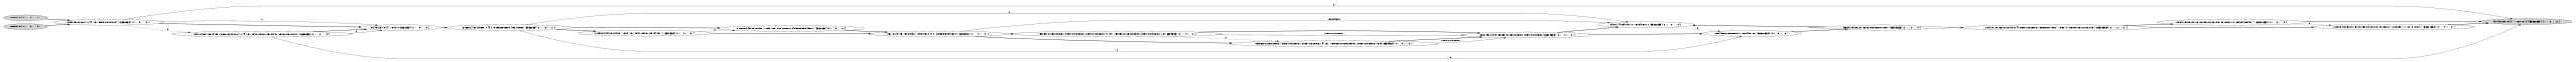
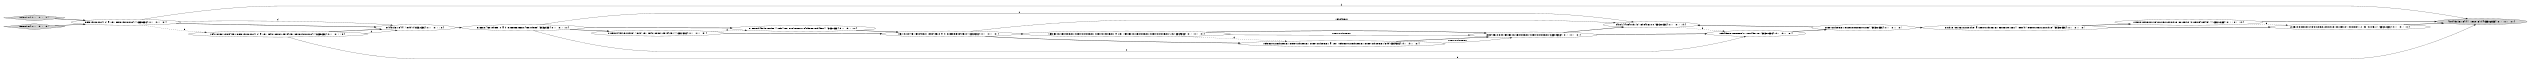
  digraph {
    fontname="DejaVu Sans Mono"
    rankdir=LR
    node [fillcolor=white fontname="DejaVu Sans Mono" shape=ellipse style=filled]
    edge [fontname="DejaVu Sans Mono" style=bold]
    n1 [label="Publisher.all().add(d)@@@4@@@['1', '1', '1']"]
    n2 [label="FreeStyleProject p = j.createFreeStyleProject()@@@6@@@['1', '1', '1']"]
    n3 [label="p.getPublishersList().add(new BrokenFormValidatorBuilder())@@@7@@@['0', '0', '1']"]
    n4 [label="webclient.getPage(p,\"configure\")@@@11@@@['0', '0', '1']"]
    n5 [label="clickAllHelpLinks(webclient,p)@@@11@@@['1', '1', '0']"]
    n6 [label="p.getPublishersList().add(new HelpNotFoundBuilder())@@@7@@@['1', '1', '0']"]
    n7 [label="JenkinsRule.WebClient webclient = j.createWebClient()@@@8@@@['1', '1', '1']"]
    n8 [label="WebResponseListener.StatusListener statusListener = new WebResponseListener.StatusListener(404)@@@9@@@['1', '1', '0']"]
    n9 [label="WebResponseListener.StatusListener statusListener = new WebResponseListener.StatusListener(500)@@@9@@@['0', '0', '1']"]
    n10 [label="Assert.assertTrue(contentAsString.contains(\"doCheckXyz is broken\"))@@@14@@@['0', '0', '1']"]
    n11 [fillcolor=lightgray label="{Publisher.all().remove(d)}@@@16@@@['1', '1', '1']"]
-   n12 [label="statusListener.assertHasResponses()@@@12@@@['1', '1', '1']" shape=diamond]
+   n12 [label="statusListener.assertHasResponses()@@@12@@@['1', '1', '1']"]
    n13 [label="webclient.addWebResponseListener(statusListener)@@@10@@@['1', '1', '1']"]
    n14 [label="HelpNotFoundBuilder.DescriptorImpl d = new HelpNotFoundBuilder.DescriptorImpl()@@@3@@@['0', '1', '0']"]
    n15 [label="String contentAsString = statusListener.getResponses().get(0).getContentAsString()@@@13@@@['1', '1', '1']"]
    n16 [label="Assert.assertTrue(contentAsString.contains(d.getHelpFile()))@@@14@@@['1', '1', '0']"]
-   n17 [fillcolor=lightgray label="negative['0', '0', '1']"]
+   n17 [fillcolor=lightgray label="negative['0', '0', '1']" shape=diamond]
    n18 [label="DescriptorImpl d = new DescriptorImpl()@@@3@@@['1', '0', '1']"]
-   n19 [fillcolor=lightgray label="negative['1', '0', '0']"]
+   n19 [fillcolor=lightgray label="negative['1', '0', '0']" shape=diamond]
    n1 -> n2
    n2 -> n3
    n2 -> n4 [label=p style=solid]
    n2 -> n5 [label=p style=solid]
    n2 -> n6
    n3 -> n7
    n4 -> n12
    n5 -> n4 [label=0 style=dashed]
    n6 -> n3 [label=0 style=dashed]
    n6 -> n7
    n7 -> n5 [label=webclient style=solid]
    n7 -> n8
    n7 -> n9
    n8 -> n9 [label=0 style=dashed]
    n8 -> n13
    n8 -> n13 [label=statusListener style=solid]
    n9 -> n13
    n9 -> n13 [label=statusListener style=solid]
    n10 -> n11
    n12 -> n5
    n12 -> n15
    n13 -> n4
    n13 -> n5
    n14 -> n1
    n14 -> n1 [label=d style=solid]
    n14 -> n11 [label=d style=solid]
    n15 -> n10
    n15 -> n16
    n16 -> n10 [label=0 style=dashed]
    n16 -> n11
    n17 -> n18
    n18 -> n1 [label=d style=solid]
    n18 -> n1
    n18 -> n11 [label=d style=solid]
    n18 -> n14 [label=0 style=dashed]
    n19 -> n18
  }
